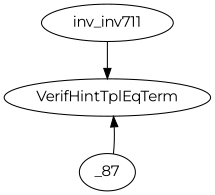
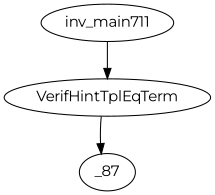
  digraph {
    fontname=Montserrat
    node [fontname=Montserrat]
    edge [fontname=Montserrat]
-   n1 [label=inv_inv711]
+   n1 [label=inv_main711]
    n2 [label=VerifHintTplEqTerm]
    n3 [label=_87]
    n1 -> n2
-   n3 -> n2
+   n2 -> n3
  }
